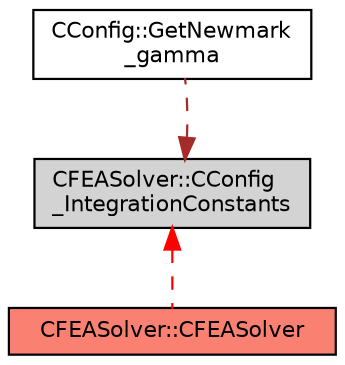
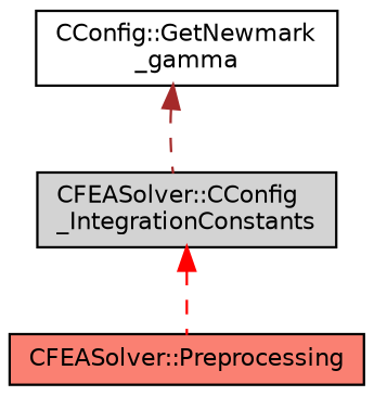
  digraph {
    rankdir=TB
    node [color=black fontname=Helvetica fontsize=10 shape=record style=filled]
    edge [dir=back fontname=Helvetica fontsize=10 labelfontname=Helvetica labelfontsize=10 style=dashed]
    n1 [fillcolor=white fontcolor=black height=0.2 label="CConfig::GetNewmark\l_gamma" width=0.4]
    n2 [fillcolor=lightgrey height=0.2 label="CFEASolver::CConfig\l_IntegrationConstants" width=0.4]
-   n3 [fillcolor=salmon height=0.2 label="CFEASolver::CFEASolver" width=0.4]
-   n2 -> n1 [color=brown]
+   n3 [fillcolor=salmon height=0.2 label="CFEASolver::Preprocessing" width=0.4]
+   n1 -> n2 [color=brown]
    n2 -> n3 [color=red]
  }
